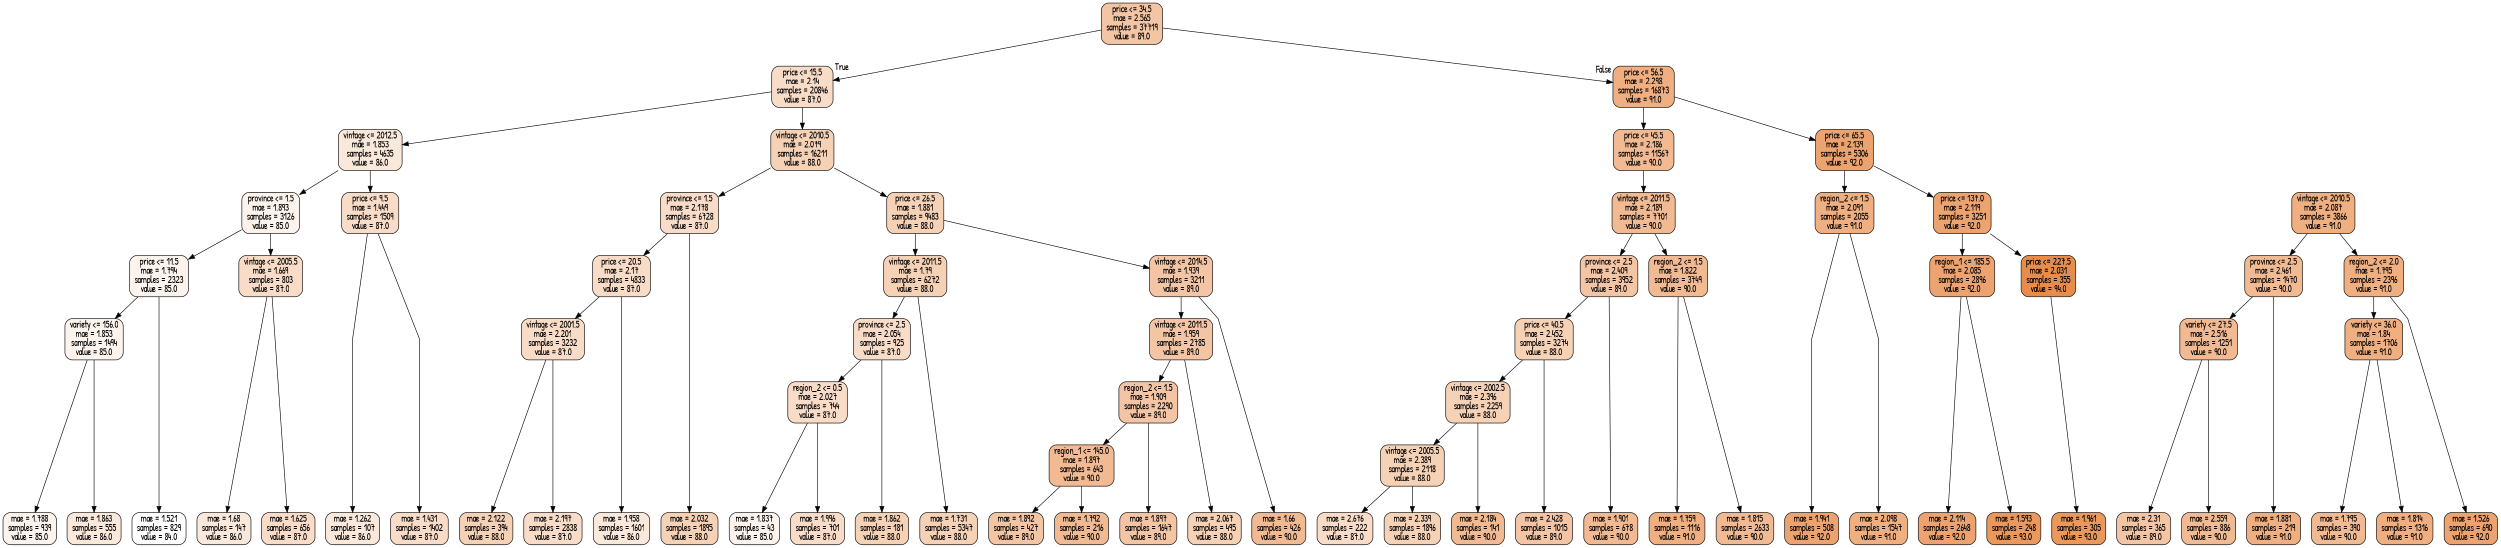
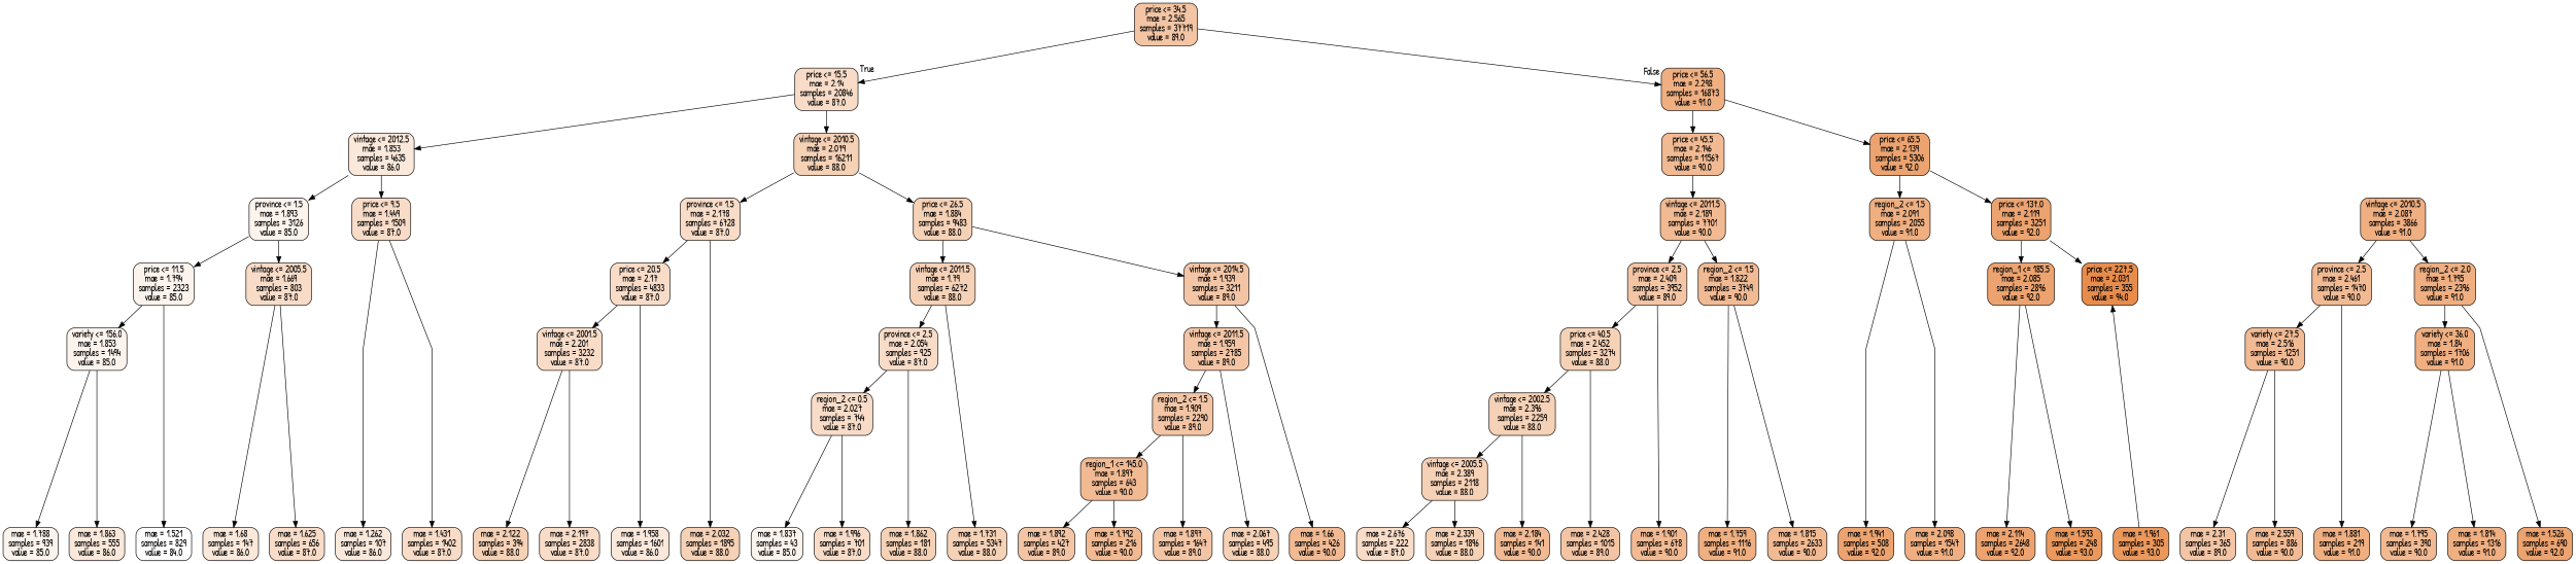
  digraph {
    fontname="Patrick Hand"
    ranksep=equally
    splines=polyline
    node [color=black fillcolor="#e5813946" fontname="Patrick Hand" shape=box style="filled, rounded"]
    edge [fontname="Patrick Hand"]
    n1 [fillcolor="#e5813974" label="price <= 34.5\nmae = 2.565\nsamples = 37719\nvalue = 89.0"]
    n2 [label="price <= 15.5\nmae = 2.14\nsamples = 20846\nvalue = 87.0"]
    n3 [fillcolor="#e58139a2" label="price <= 56.5\nmae = 2.298\nsamples = 16873\nvalue = 91.0"]
    n4 [fillcolor="#e581392e" label="vintage <= 2012.5\nmae = 1.853\nsamples = 4635\nvalue = 86.0"]
    n5 [fillcolor="#e581395d" label="vintage <= 2010.5\nmae = 2.079\nsamples = 16211\nvalue = 88.0"]
-   n6 [fillcolor="#e581398b" label="price <= 45.5\nmae = 2.186\nsamples = 11567\nvalue = 90.0"]
+   n6 [fillcolor="#e581398b" label="price <= 45.5\nmae = 2.146\nsamples = 11567\nvalue = 90.0"]
    n7 [fillcolor="#e58139b9" label="price <= 65.5\nmae = 2.139\nsamples = 5306\nvalue = 92.0"]
    n8 [fillcolor="#e5813917" label="province <= 1.5\nmae = 1.893\nsamples = 3126\nvalue = 85.0"]
    n9 [label="price <= 9.5\nmae = 1.449\nsamples = 1509\nvalue = 87.0"]
    n10 [label="province <= 1.5\nmae = 2.178\nsamples = 6728\nvalue = 87.0"]
-   n11 [fillcolor="#e581395d" label="price <= 26.5\nmae = 1.881\nsamples = 9483\nvalue = 88.0"]
+   n11 [fillcolor="#e581395d" label="price <= 26.5\nmae = 1.884\nsamples = 9483\nvalue = 88.0"]
    n12 [fillcolor="#e581398b" label="vintage <= 2011.5\nmae = 2.189\nsamples = 7701\nvalue = 90.0"]
    n13 [fillcolor="#e58139a2" label="vintage <= 2010.5\nmae = 2.087\nsamples = 3866\nvalue = 91.0"]
    n14 [fillcolor="#e58139a2" label="region_2 <= 1.5\nmae = 2.091\nsamples = 2055\nvalue = 91.0"]
    n15 [fillcolor="#e58139b9" label="price <= 137.0\nmae = 2.119\nsamples = 3251\nvalue = 92.0"]
    n16 [fillcolor="#e5813917" label="price <= 11.5\nmae = 1.794\nsamples = 2323\nvalue = 85.0"]
    n17 [label="vintage <= 2005.5\nmae = 1.669\nsamples = 803\nvalue = 87.0"]
    n18 [label="price <= 20.5\nmae = 2.17\nsamples = 4833\nvalue = 87.0"]
    n19 [fillcolor="#e581395d" label="vintage <= 2011.5\nmae = 1.79\nsamples = 6272\nvalue = 88.0"]
    n20 [fillcolor="#e5813974" label="vintage <= 2014.5\nmae = 1.939\nsamples = 3211\nvalue = 89.0"]
    n21 [fillcolor="#e5813974" label="province <= 2.5\nmae = 2.409\nsamples = 3952\nvalue = 89.0"]
    n22 [fillcolor="#e581398b" label="region_2 <= 1.5\nmae = 1.822\nsamples = 3749\nvalue = 90.0"]
    n23 [fillcolor="#e581398b" label="province <= 2.5\nmae = 2.461\nsamples = 1470\nvalue = 90.0"]
    n24 [fillcolor="#e58139a2" label="region_2 <= 2.0\nmae = 1.795\nsamples = 2396\nvalue = 91.0"]
    n25 [fillcolor="#e58139b9" label="region_1 <= 185.5\nmae = 2.085\nsamples = 2896\nvalue = 92.0"]
    n26 [fillcolor="#e58139e8" label="price <= 227.5\nmae = 2.031\nsamples = 355\nvalue = 94.0"]
    n27 [fillcolor="#e5813917" label="variety <= 156.0\nmae = 1.853\nsamples = 1494\nvalue = 85.0"]
    n28 [label="vintage <= 2001.5\nmae = 2.201\nsamples = 3232\nvalue = 87.0"]
    n29 [label="province <= 2.5\nmae = 2.054\nsamples = 925\nvalue = 87.0"]
    n30 [fillcolor="#e5813974" label="vintage <= 2011.5\nmae = 1.959\nsamples = 2785\nvalue = 89.0"]
    n31 [fillcolor="#e581395d" label="price <= 40.5\nmae = 2.452\nsamples = 3274\nvalue = 88.0"]
    n32 [fillcolor="#e581398b" label="variety <= 27.5\nmae = 2.516\nsamples = 1251\nvalue = 90.0"]
    n33 [fillcolor="#e58139a2" label="variety <= 36.0\nmae = 1.84\nsamples = 1706\nvalue = 91.0"]
    n34 [label="region_2 <= 0.5\nmae = 2.027\nsamples = 744\nvalue = 87.0"]
    n35 [fillcolor="#e5813974" label="region_2 <= 1.5\nmae = 1.909\nsamples = 2290\nvalue = 89.0"]
    n36 [fillcolor="#e581395d" label="vintage <= 2002.5\nmae = 2.396\nsamples = 2259\nvalue = 88.0"]
    n37 [fillcolor="#e581398b" label="region_1 <= 145.0\nmae = 1.897\nsamples = 643\nvalue = 90.0"]
    n38 [fillcolor="#e581395d" label="vintage <= 2005.5\nmae = 2.389\nsamples = 2118\nvalue = 88.0"]
    n39 [fillcolor="#e5813900" label="mae = 1.521\nsamples = 829\nvalue = 84.0"]
    n40 [fillcolor="#e5813917" label="mae = 1.788\nsamples = 939\nvalue = 85.0"]
    n41 [fillcolor="#e581392e" label="mae = 1.863\nsamples = 555\nvalue = 86.0"]
    n42 [fillcolor="#e581392e" label="mae = 1.68\nsamples = 147\nvalue = 86.0"]
    n43 [label="mae = 1.625\nsamples = 656\nvalue = 87.0"]
    n44 [fillcolor="#e581392e" label="mae = 1.262\nsamples = 107\nvalue = 86.0"]
    n45 [label="mae = 1.431\nsamples = 1402\nvalue = 87.0"]
    n46 [fillcolor="#e581392e" label="mae = 1.958\nsamples = 1601\nvalue = 86.0"]
    n47 [fillcolor="#e581395d" label="mae = 2.122\nsamples = 394\nvalue = 88.0"]
    n48 [label="mae = 2.197\nsamples = 2838\nvalue = 87.0"]
    n49 [fillcolor="#e581395d" label="mae = 2.032\nsamples = 1895\nvalue = 88.0"]
    n50 [fillcolor="#e5813917" label="mae = 1.837\nsamples = 43\nvalue = 85.0"]
    n51 [label="mae = 1.996\nsamples = 701\nvalue = 87.0"]
    n52 [fillcolor="#e581395d" label="mae = 1.862\nsamples = 181\nvalue = 88.0"]
    n53 [fillcolor="#e581395d" label="mae = 1.731\nsamples = 5347\nvalue = 88.0"]
    n54 [fillcolor="#e581395d" label="mae = 2.067\nsamples = 495\nvalue = 88.0"]
    n55 [fillcolor="#e5813974" label="mae = 1.892\nsamples = 427\nvalue = 89.0"]
    n56 [fillcolor="#e581398b" label="mae = 1.792\nsamples = 216\nvalue = 90.0"]
    n57 [fillcolor="#e5813974" label="mae = 1.897\nsamples = 1647\nvalue = 89.0"]
    n58 [fillcolor="#e581398b" label="mae = 1.66\nsamples = 426\nvalue = 90.0"]
    n59 [fillcolor="#e581398b" label="mae = 2.184\nsamples = 141\nvalue = 90.0"]
    n60 [label="mae = 2.676\nsamples = 222\nvalue = 87.0"]
    n61 [fillcolor="#e581395d" label="mae = 2.339\nsamples = 1896\nvalue = 88.0"]
    n62 [fillcolor="#e5813974" label="mae = 2.428\nsamples = 1015\nvalue = 89.0"]
    n63 [fillcolor="#e581398b" label="mae = 1.901\nsamples = 678\nvalue = 90.0"]
    n64 [fillcolor="#e58139a2" label="mae = 1.759\nsamples = 1116\nvalue = 91.0"]
    n65 [fillcolor="#e581398b" label="mae = 1.815\nsamples = 2633\nvalue = 90.0"]
    n66 [fillcolor="#e5813974" label="mae = 2.31\nsamples = 365\nvalue = 89.0"]
    n67 [fillcolor="#e581398b" label="mae = 2.559\nsamples = 886\nvalue = 90.0"]
    n68 [fillcolor="#e58139a2" label="mae = 1.881\nsamples = 219\nvalue = 91.0"]
    n69 [fillcolor="#e58139b9" label="mae = 1.526\nsamples = 690\nvalue = 92.0"]
    n70 [fillcolor="#e581398b" label="mae = 1.795\nsamples = 390\nvalue = 90.0"]
    n71 [fillcolor="#e58139a2" label="mae = 1.814\nsamples = 1316\nvalue = 91.0"]
    n72 [fillcolor="#e58139b9" label="mae = 1.941\nsamples = 508\nvalue = 92.0"]
    n73 [fillcolor="#e58139a2" label="mae = 2.098\nsamples = 1547\nvalue = 91.0"]
    n74 [fillcolor="#e58139b9" label="mae = 2.114\nsamples = 2648\nvalue = 92.0"]
    n75 [fillcolor="#e58139d1" label="mae = 1.593\nsamples = 248\nvalue = 93.0"]
    n76 [fillcolor="#e58139d1" label="mae = 1.961\nsamples = 305\nvalue = 93.0"]
    subgraph sub_1 {
      rank=same
      n1
    }
    subgraph sub_2 {
      rank=same
      n2
      n3
    }
    subgraph sub_3 {
      rank=same
      n4
      n5
      n6
      n7
    }
    subgraph sub_4 {
      rank=same
      n8
      n9
      n10
      n11
      n12
      n13
      n14
      n15
    }
    subgraph sub_5 {
      rank=same
      n16
      n17
      n18
      n19
      n20
      n21
      n22
      n23
      n24
      n25
      n26
    }
    subgraph sub_6 {
      rank=same
      n27
      n28
      n29
      n30
      n31
      n32
      n33
    }
    subgraph sub_7 {
      rank=same
      n34
      n35
      n36
    }
    subgraph sub_8 {
      rank=same
      n37
      n38
    }
    subgraph sub_9 {
      rank=same
      n39
      n40
      n41
      n42
      n43
      n44
      n45
      n46
      n47
      n48
      n49
      n50
      n51
      n52
      n53
      n54
      n55
      n56
      n57
      n58
      n59
      n60
      n61
      n62
      n63
      n64
      n65
      n66
      n67
      n68
      n69
      n70
      n71
      n72
      n73
      n74
      n75
      n76
    }
    n1 -> n2 [headlabel=True labelangle=45 labeldistance=2.5]
    n1 -> n3 [headlabel=False labelangle=-45 labeldistance=2.5]
    n2 -> n4
    n2 -> n5
    n3 -> n6
    n3 -> n7
    n4 -> n8
    n4 -> n9
    n5 -> n10
    n5 -> n11
    n6 -> n12
    n7 -> n14
    n7 -> n15
    n8 -> n16
    n8 -> n17
    n9 -> n44
    n9 -> n45
    n10 -> n18
    n10 -> n49
    n11 -> n19
    n11 -> n20
    n12 -> n21
    n12 -> n22
    n13 -> n23
    n13 -> n24
    n14 -> n72
    n14 -> n73
    n15 -> n25
    n15 -> n26
    n16 -> n27
    n16 -> n39
    n17 -> n42
    n17 -> n43
    n18 -> n28
    n18 -> n46
    n19 -> n29
    n19 -> n53
    n20 -> n30
    n20 -> n58
    n21 -> n31
    n21 -> n63
    n22 -> n64
    n22 -> n65
    n23 -> n32
    n23 -> n68
    n24 -> n33
    n24 -> n69
    n25 -> n74
    n25 -> n75
-   n26 -> n76
+   n76 -> n26
    n27 -> n40
    n27 -> n41
    n28 -> n47
    n28 -> n48
    n29 -> n34
    n29 -> n52
    n30 -> n35
    n30 -> n54
    n31 -> n36
    n31 -> n62
    n32 -> n66
    n32 -> n67
    n33 -> n70
    n33 -> n71
    n34 -> n50
    n34 -> n51
    n35 -> n37
    n35 -> n57
    n36 -> n38
    n36 -> n59
    n37 -> n55
    n37 -> n56
    n38 -> n60
    n38 -> n61
  }
